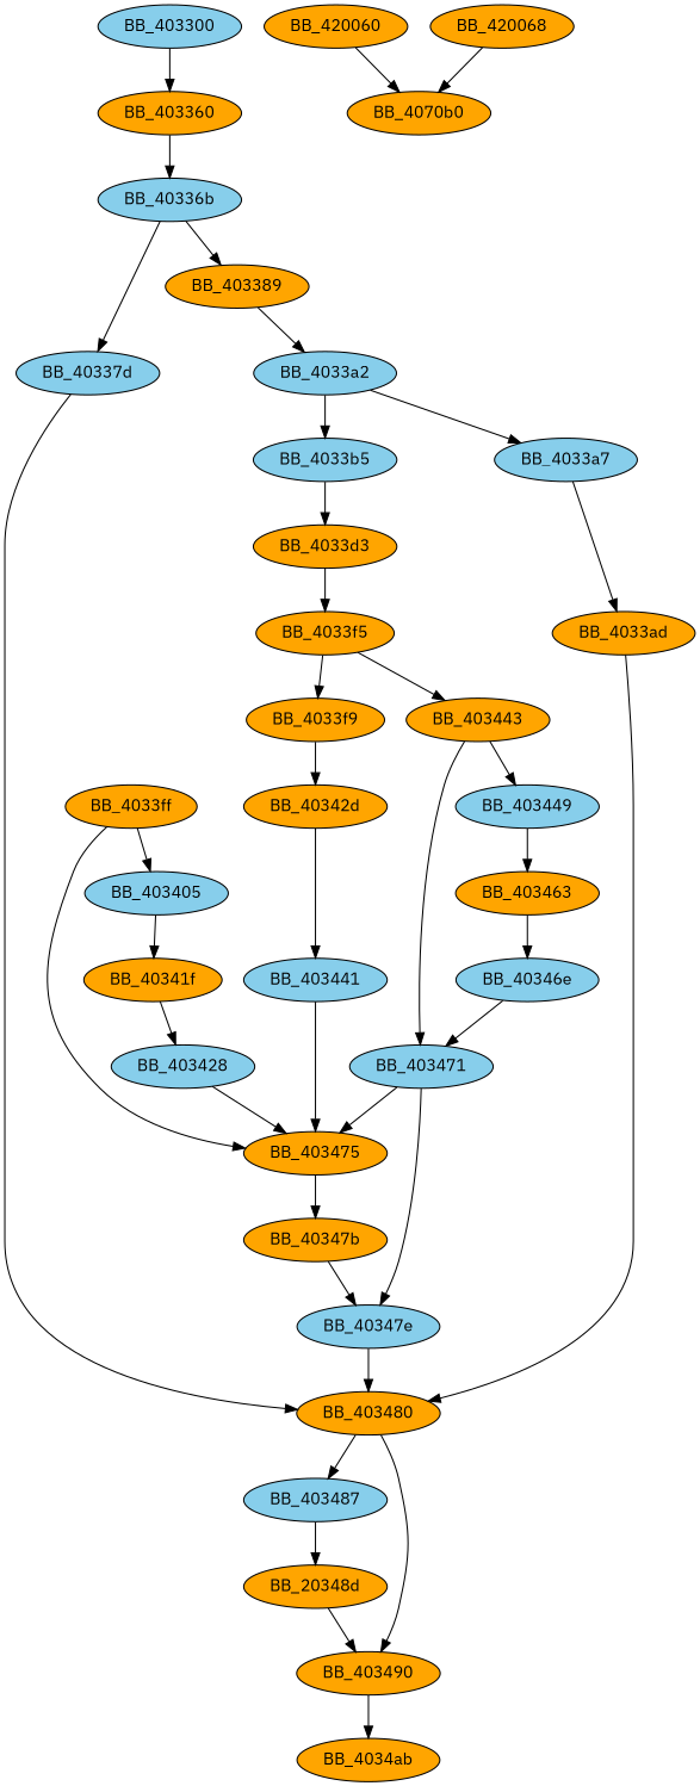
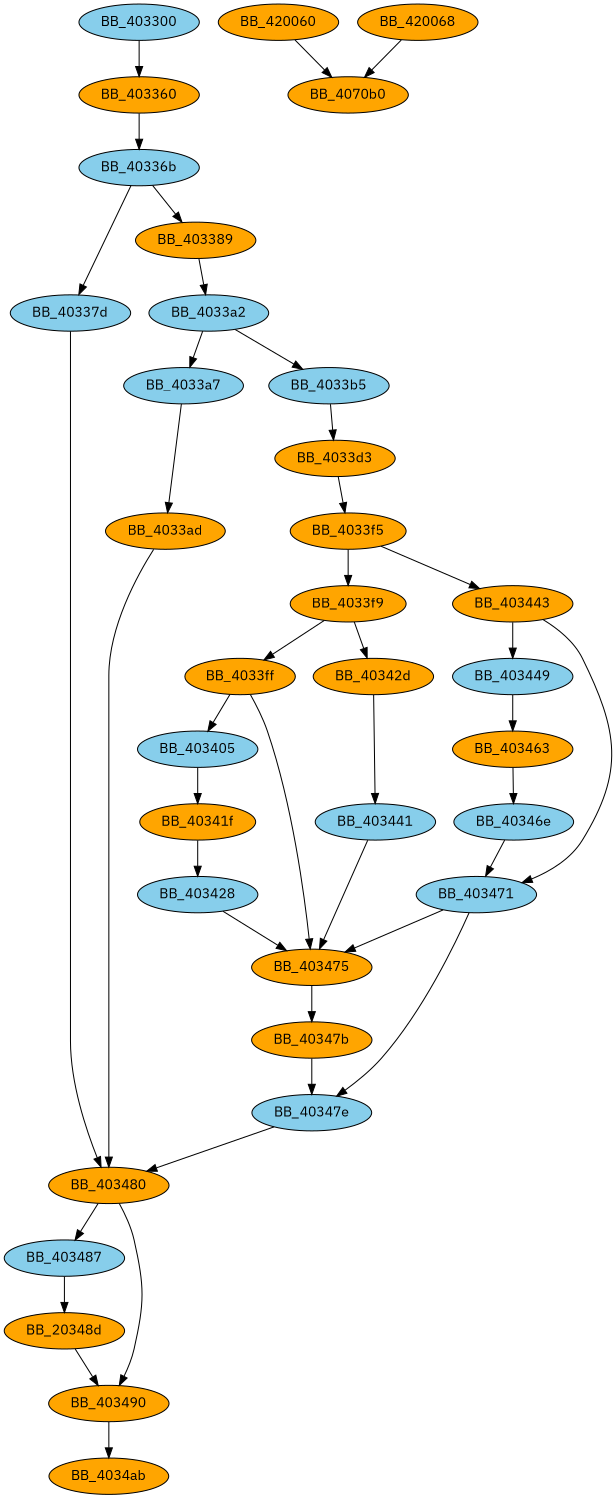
  digraph {
    fontname="IBM Plex Sans"
    node [fillcolor=orange fontname="IBM Plex Sans" style=filled]
    edge [fontname="IBM Plex Sans"]
    BB_403300 [fillcolor=skyblue]
    BB_403360
    BB_40336b [fillcolor=skyblue]
    BB_40337d [fillcolor=skyblue]
    BB_403389
    BB_403480
    BB_4033a2 [fillcolor=skyblue]
    BB_403487 [fillcolor=skyblue]
    BB_403490
    BB_4033a7 [fillcolor=skyblue]
    BB_4033b5 [fillcolor=skyblue]
    n12 [label=BB_20348d]
    BB_4034ab
    BB_4033ad
    BB_4033d3
    BB_4033f5
    BB_4033f9
    BB_403443
    BB_4033ff
    BB_40342d
    BB_403449 [fillcolor=skyblue]
    BB_403471 [fillcolor=skyblue]
    BB_403405 [fillcolor=skyblue]
    BB_403475
    BB_403441 [fillcolor=skyblue]
    BB_403463
    BB_40347e [fillcolor=skyblue]
    BB_40341f
    BB_40347b
    BB_403428 [fillcolor=skyblue]
    BB_40346e [fillcolor=skyblue]
    BB_420060
    BB_4070b0
    BB_420068
    BB_403300 -> BB_403360
    BB_403360 -> BB_40336b
    BB_40336b -> BB_40337d
    BB_40336b -> BB_403389
    BB_40337d -> BB_403480
    BB_403389 -> BB_4033a2
    BB_403480 -> BB_403487
    BB_403480 -> BB_403490
    BB_4033a2 -> BB_4033a7
    BB_4033a2 -> BB_4033b5
    BB_403487 -> n12
    BB_403490 -> BB_4034ab
    BB_4033a7 -> BB_4033ad
    BB_4033b5 -> BB_4033d3
    n12 -> BB_403490
    BB_4033ad -> BB_403480
    BB_4033d3 -> BB_4033f5
    BB_4033f5 -> BB_4033f9
    BB_4033f5 -> BB_403443
+   BB_4033f9 -> BB_4033ff
    BB_4033f9 -> BB_40342d
    BB_403443 -> BB_403449
    BB_403443 -> BB_403471
    BB_4033ff -> BB_403405
    BB_4033ff -> BB_403475
    BB_40342d -> BB_403441
    BB_403449 -> BB_403463
    BB_403471 -> BB_403475
    BB_403471 -> BB_40347e
    BB_403405 -> BB_40341f
    BB_403475 -> BB_40347b
    BB_403441 -> BB_403475
    BB_403463 -> BB_40346e
    BB_40347e -> BB_403480
    BB_40341f -> BB_403428
    BB_40347b -> BB_40347e
    BB_403428 -> BB_403475
    BB_40346e -> BB_403471
    BB_420060 -> BB_4070b0
    BB_420068 -> BB_4070b0
  }
